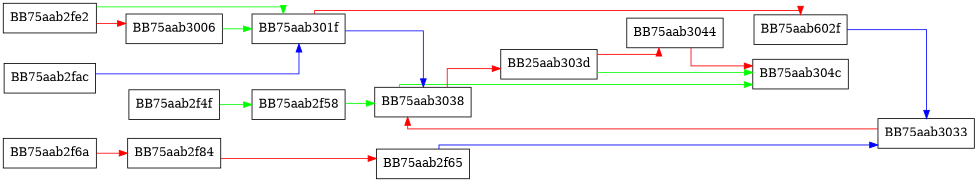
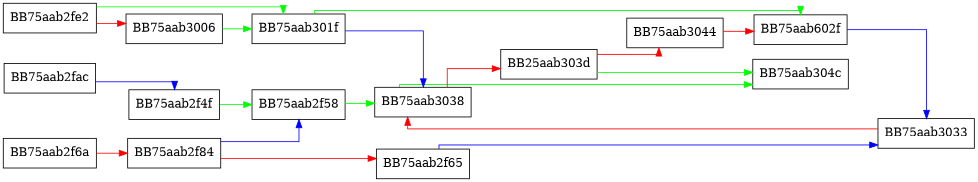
  digraph {
    rankdir=LR
    splines=ortho
    node [shape=box]
    edge [color=red]
    BB75aab2f6a
    BB75aab2f84
    BB75aab2f4f
    BB75aab2f58
    BB75aab2f65
    BB75aab3038
    BB75aab304c
    n8 [label=BB25aab303d]
    BB75aab3033
    BB75aab3044
    BB75aab2fe2
    BB75aab301f
    BB75aab3006
    BB75aab2fac
    n15 [label=BB75aab602f]
    BB75aab2f6a -> BB75aab2f84
+   BB75aab2f84 -> BB75aab2f58 [color=blue]
    BB75aab2f84 -> BB75aab2f65
    BB75aab2f4f -> BB75aab2f58 [color=green]
    BB75aab2f58 -> BB75aab3038 [color=green]
    BB75aab2f65 -> BB75aab3033 [color=blue]
    BB75aab3038 -> BB75aab304c [color=green]
    BB75aab3038 -> n8
    n8 -> BB75aab304c [color=green]
    n8 -> BB75aab3044
    BB75aab3033 -> BB75aab3038
-   BB75aab3044 -> BB75aab304c
+   BB75aab3044 -> n15
    BB75aab2fe2 -> BB75aab301f [color=green]
    BB75aab2fe2 -> BB75aab3006
    BB75aab301f -> BB75aab3038 [color=blue]
-   BB75aab301f -> n15
+   BB75aab301f -> n15 [color=green]
    BB75aab3006 -> BB75aab301f [color=green]
-   BB75aab2fac -> BB75aab301f [color=blue]
+   BB75aab2fac -> BB75aab2f4f [color=blue]
    n15 -> BB75aab3033 [color=blue]
  }
